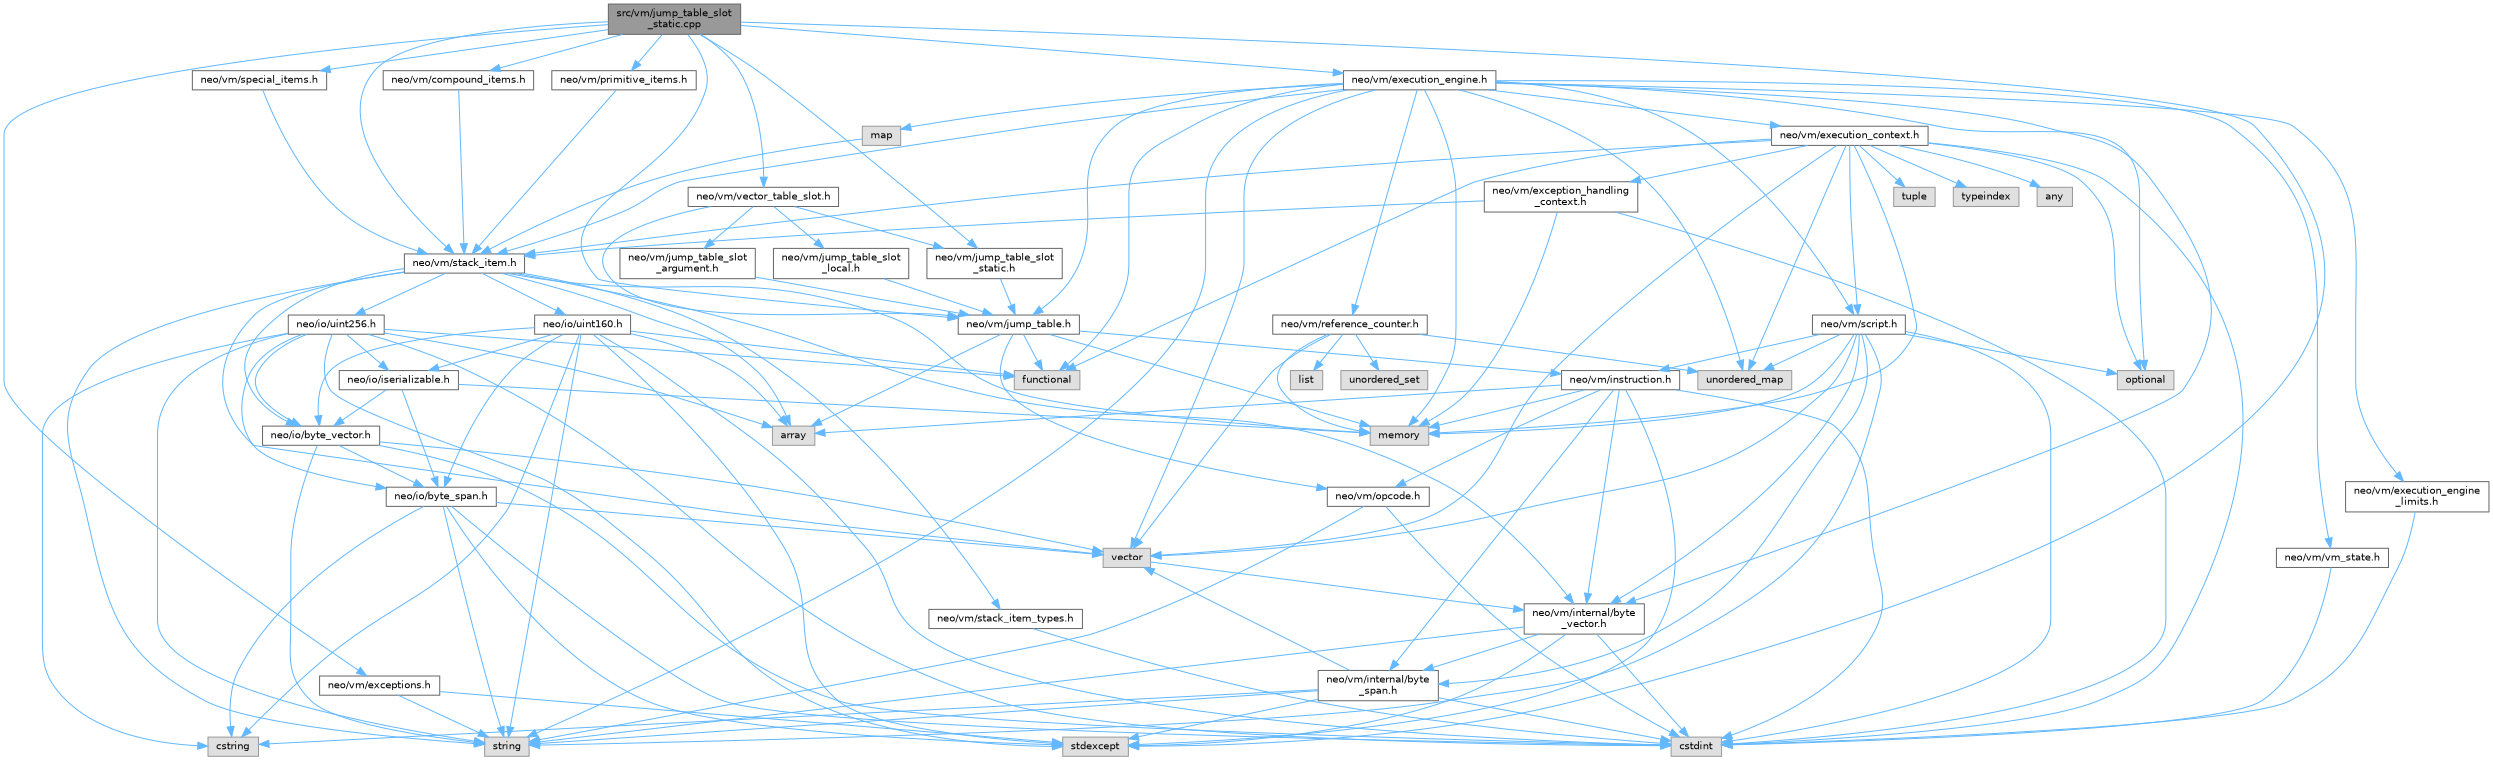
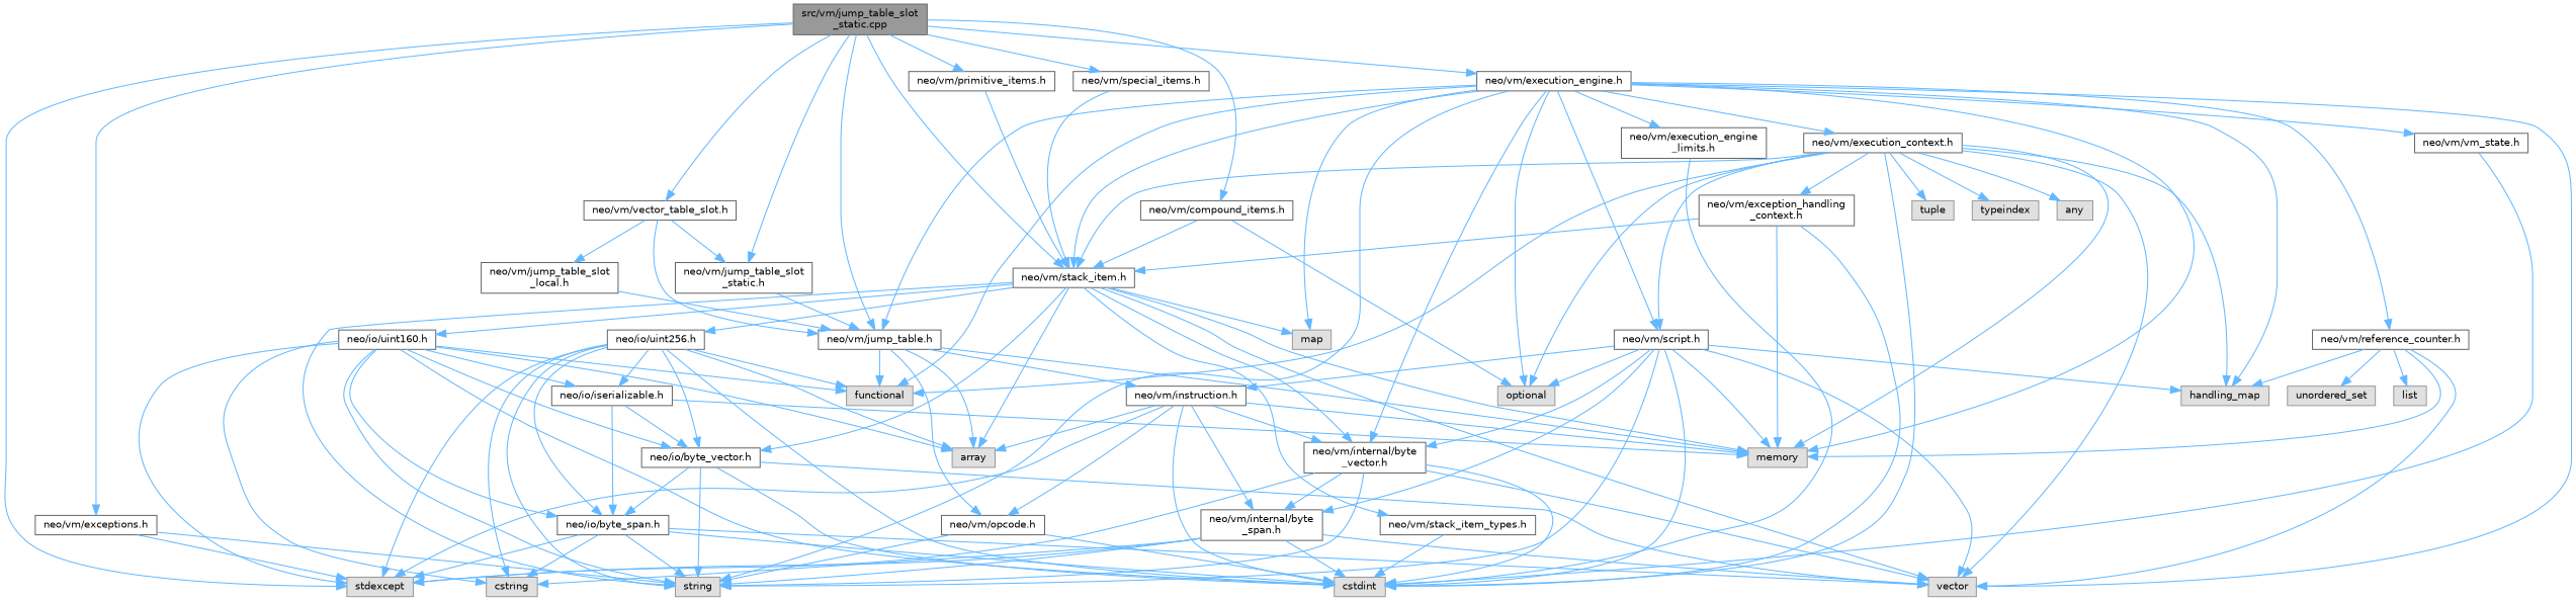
  digraph {
    node [color=grey40 fillcolor=white fontname=Helvetica fontsize=10 shape=box style=filled]
    edge [color=steelblue1 fontname=Helvetica fontsize=10 labelfontname=Helvetica labelfontsize=10 style=solid]
    n1 [color=gray40 fillcolor=grey60 fontcolor=black height=0.2 label="src/vm/jump_table_slot\l_static.cpp" width=0.4]
    n2 [height=0.2 label="neo/vm/compound_items.h" width=0.4]
    n3 [height=0.2 label="neo/vm/stack_item.h" width=0.4]
    n4 [color=grey60 fillcolor="#E0E0E0" height=0.2 label=stdexcept width=0.4]
    n5 [height=0.2 label="neo/vm/exceptions.h" width=0.4]
    n6 [height=0.2 label="neo/vm/execution_engine.h" width=0.4]
    n7 [height=0.2 label="neo/vm/jump_table.h" width=0.4]
    n8 [height=0.2 label="neo/vm/vector_table_slot.h" width=0.4]
    n9 [height=0.2 label="neo/vm/jump_table_slot\l_static.h" width=0.4]
    n10 [height=0.2 label="neo/vm/primitive_items.h" width=0.4]
    n11 [height=0.2 label="neo/vm/special_items.h" width=0.4]
    n12 [color=grey60 fillcolor="#E0E0E0" height=0.2 label=optional width=0.4]
    n13 [height=0.2 label="neo/io/byte_vector.h" width=0.4]
    n14 [color=grey60 fillcolor="#E0E0E0" height=0.2 label=string width=0.4]
    n15 [color=grey60 fillcolor="#E0E0E0" height=0.2 label=vector width=0.4]
    n16 [height=0.2 label="neo/io/uint160.h" width=0.4]
    n17 [color=grey60 fillcolor="#E0E0E0" height=0.2 label=memory width=0.4]
    n18 [color=grey60 fillcolor="#E0E0E0" height=0.2 label=array width=0.4]
    n19 [height=0.2 label="neo/io/uint256.h" width=0.4]
    n20 [height=0.2 label="neo/vm/internal/byte\l_vector.h" width=0.4]
    n21 [height=0.2 label="neo/vm/stack_item_types.h" width=0.4]
    n22 [color=grey60 fillcolor="#E0E0E0" height=0.2 label=map width=0.4]
    n23 [color=grey60 fillcolor="#E0E0E0" height=0.2 label=functional width=0.4]
    n24 [height=0.2 label="neo/vm/execution_context.h" width=0.4]
    n25 [height=0.2 label="neo/vm/script.h" width=0.4]
-   n26 [color=grey60 fillcolor="#E0E0E0" height=0.2 label=unordered_map width=0.4]
+   n26 [color=grey60 fillcolor="#E0E0E0" height=0.2 label=handling_map width=0.4]
    n27 [height=0.2 label="neo/vm/execution_engine\l_limits.h" width=0.4]
    n28 [height=0.2 label="neo/vm/reference_counter.h" width=0.4]
    n29 [height=0.2 label="neo/vm/vm_state.h" width=0.4]
    n30 [height=0.2 label="neo/vm/instruction.h" width=0.4]
    n31 [height=0.2 label="neo/vm/opcode.h" width=0.4]
-   n32 [height=0.2 label="neo/vm/jump_table_slot\l_argument.h" width=0.4]
    n33 [height=0.2 label="neo/vm/jump_table_slot\l_local.h" width=0.4]
    n34 [height=0.2 label="neo/io/byte_span.h" width=0.4]
    n35 [color=grey60 fillcolor="#E0E0E0" height=0.2 label=cstdint width=0.4]
    n36 [color=grey60 fillcolor="#E0E0E0" height=0.2 label=cstring width=0.4]
    n37 [height=0.2 label="neo/io/iserializable.h" width=0.4]
    n38 [height=0.2 label="neo/vm/internal/byte\l_span.h" width=0.4]
    n39 [height=0.2 label="neo/vm/exception_handling\l_context.h" width=0.4]
    n40 [color=grey60 fillcolor="#E0E0E0" height=0.2 label=any width=0.4]
    n41 [color=grey60 fillcolor="#E0E0E0" height=0.2 label=tuple width=0.4]
    n42 [color=grey60 fillcolor="#E0E0E0" height=0.2 label=typeindex width=0.4]
    n43 [color=grey60 fillcolor="#E0E0E0" height=0.2 label=list width=0.4]
    n44 [color=grey60 fillcolor="#E0E0E0" height=0.2 label=unordered_set width=0.4]
    n1 -> n2
    n1 -> n3
    n1 -> n4
    n1 -> n5
    n1 -> n6
    n1 -> n7
    n1 -> n8
    n1 -> n9
    n1 -> n10
    n1 -> n11
    n2 -> n3
+   n2 -> n12
    n3 -> n13
    n3 -> n14
    n3 -> n15
    n3 -> n16
    n3 -> n17
    n3 -> n18
    n3 -> n19
    n3 -> n20
    n3 -> n21
-   n22 -> n3
+   n3 -> n22
    n5 -> n4
    n5 -> n14
    n6 -> n3
    n6 -> n7
    n6 -> n12
    n6 -> n14
    n6 -> n15
    n6 -> n17
    n6 -> n20
    n6 -> n22
    n6 -> n23
    n6 -> n24
    n6 -> n25
    n6 -> n26
    n6 -> n27
    n6 -> n28
    n6 -> n29
    n7 -> n17
    n7 -> n18
    n7 -> n23
    n7 -> n30
    n7 -> n31
    n8 -> n7
    n8 -> n9
-   n8 -> n32
    n8 -> n33
    n9 -> n7
    n10 -> n3
    n11 -> n3
    n13 -> n14
    n13 -> n15
    n13 -> n34
    n13 -> n35
    n16 -> n4
    n16 -> n13
    n16 -> n14
    n16 -> n18
    n16 -> n23
    n16 -> n34
    n16 -> n35
    n16 -> n36
    n16 -> n37
    n19 -> n4
    n19 -> n13
    n19 -> n14
    n19 -> n18
    n19 -> n23
    n19 -> n34
    n19 -> n35
    n19 -> n36
    n19 -> n37
    n20 -> n4
    n20 -> n14
-   n15 -> n20
+   n20 -> n15
    n20 -> n35
    n20 -> n38
    n21 -> n35
    n24 -> n3
    n24 -> n12
    n24 -> n15
    n24 -> n17
    n24 -> n23
    n24 -> n25
    n24 -> n26
    n24 -> n35
    n24 -> n39
    n24 -> n40
    n24 -> n41
    n24 -> n42
    n25 -> n12
    n25 -> n14
    n25 -> n15
    n25 -> n17
    n25 -> n20
    n25 -> n26
    n25 -> n30
    n25 -> n35
    n25 -> n38
    n27 -> n35
    n28 -> n15
    n28 -> n17
    n28 -> n26
    n28 -> n43
    n28 -> n44
    n29 -> n35
    n30 -> n4
    n30 -> n17
    n30 -> n18
    n30 -> n20
    n30 -> n31
    n30 -> n35
    n30 -> n38
    n31 -> n14
    n31 -> n35
-   n32 -> n7
    n33 -> n7
    n34 -> n4
    n34 -> n14
    n34 -> n15
    n34 -> n35
    n34 -> n36
    n37 -> n13
    n37 -> n17
    n37 -> n34
    n38 -> n4
    n38 -> n14
    n38 -> n15
    n38 -> n35
    n38 -> n36
    n39 -> n3
    n39 -> n17
    n39 -> n35
  }
